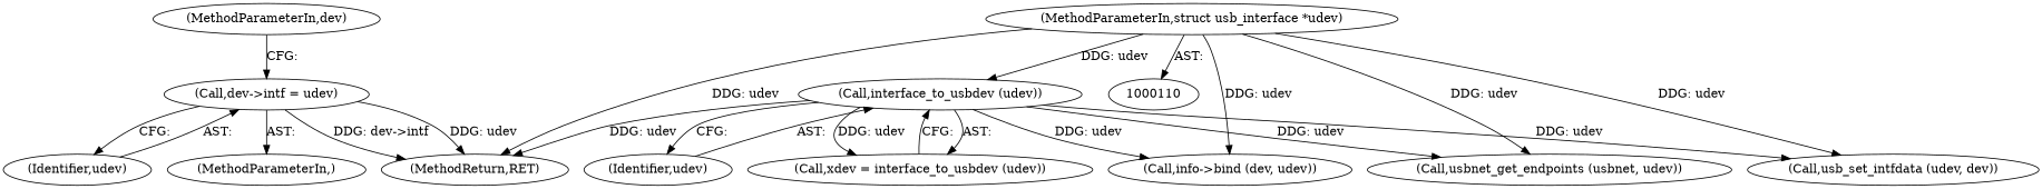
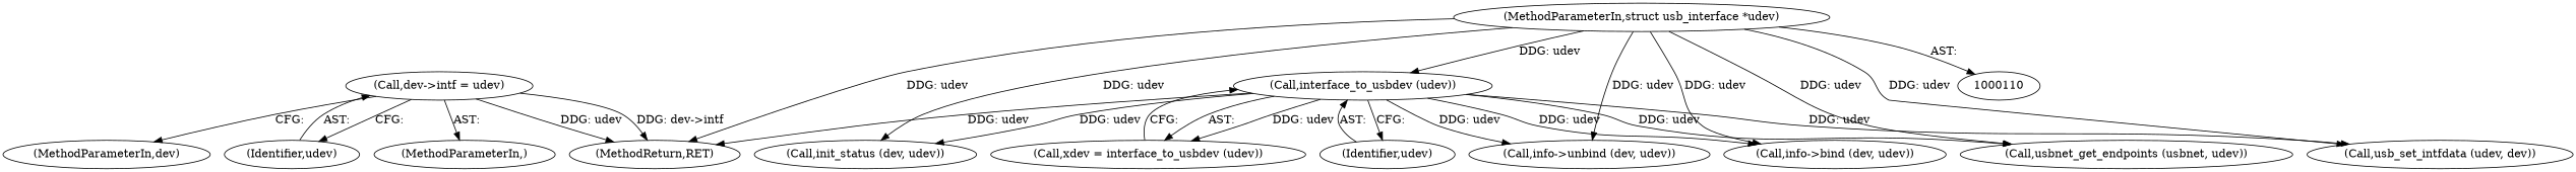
  digraph {
    n1 [label="(Call,dev->intf = udev)"]
    n2 [label="(Identifier,udev)"]
    n3 [label="(MethodParameterIn,)"]
    n4 [label="(MethodReturn,RET)"]
    n5 [label="(Call,interface_to_usbdev (udev))"]
    n6 [label="(Call,xdev = interface_to_usbdev (udev))"]
+   n7 [label="(Call,init_status (dev, udev))"]
+   n8 [label="(Call,info->unbind (dev, udev))"]
    n9 [label="(Call,info->bind (dev, udev))"]
    n10 [label="(Call,usbnet_get_endpoints (usbnet, udev))"]
    n11 [label="(Call,usb_set_intfdata (udev, dev))"]
    n12 [label="(Identifier,udev)"]
    n13 [label="(MethodParameterIn,struct usb_interface *udev)"]
    1000110
    n15 [label="(MethodParameterIn,dev)"]
    n1 -> n2 [label="CFG: "]
    n1 -> n3 [label="AST: "]
    n1 -> n4 [label="DDG: udev"]
    n1 -> n4 [label="DDG: dev->intf"]
    n2 -> n1 [label="AST: "]
    n5 -> n4 [label="DDG: udev"]
    n5 -> n6 [label="AST: "]
    n5 -> n6 [label="DDG: udev"]
+   n5 -> n7 [label="DDG: udev"]
+   n5 -> n8 [label="DDG: udev"]
    n5 -> n9 [label="DDG: udev"]
    n5 -> n10 [label="DDG: udev"]
    n5 -> n11 [label="DDG: udev"]
    n5 -> n12 [label="CFG: "]
    n6 -> n5 [label="CFG: "]
    n12 -> n5 [label="AST: "]
    n13 -> n4 [label="DDG: udev"]
    n13 -> n5 [label="DDG: udev"]
+   n13 -> n7 [label="DDG: udev"]
+   n13 -> n8 [label="DDG: udev"]
    n13 -> n9 [label="DDG: udev"]
    n13 -> n10 [label="DDG: udev"]
    n13 -> n11 [label="DDG: udev"]
    n13 -> 1000110 [label="AST: "]
-   n15 -> n1 [label="CFG: "]
+   n1 -> n15 [label="CFG: "]
  }
